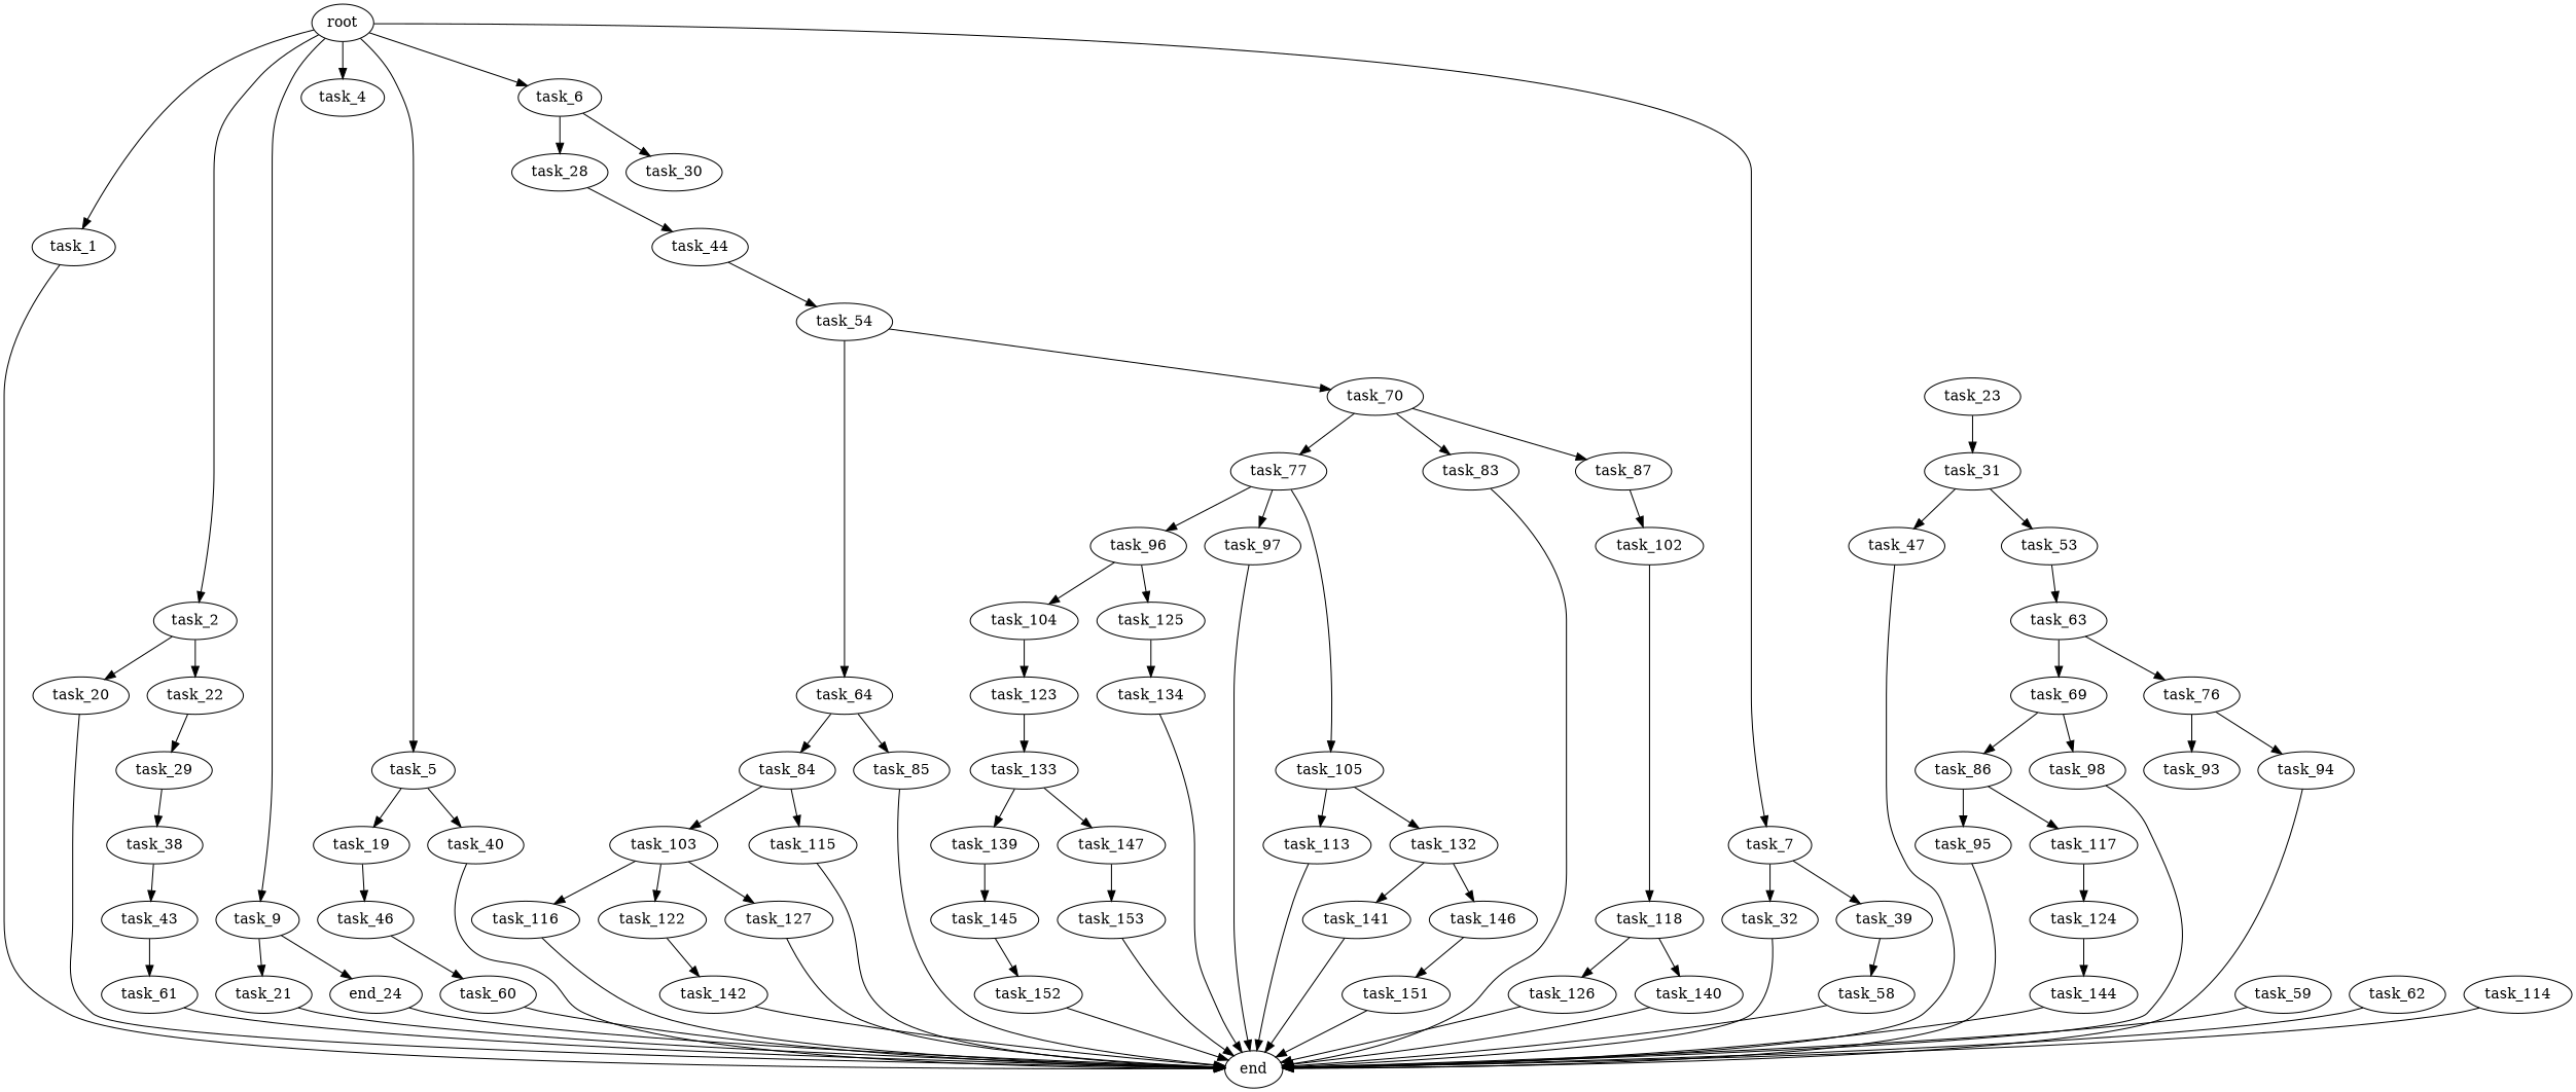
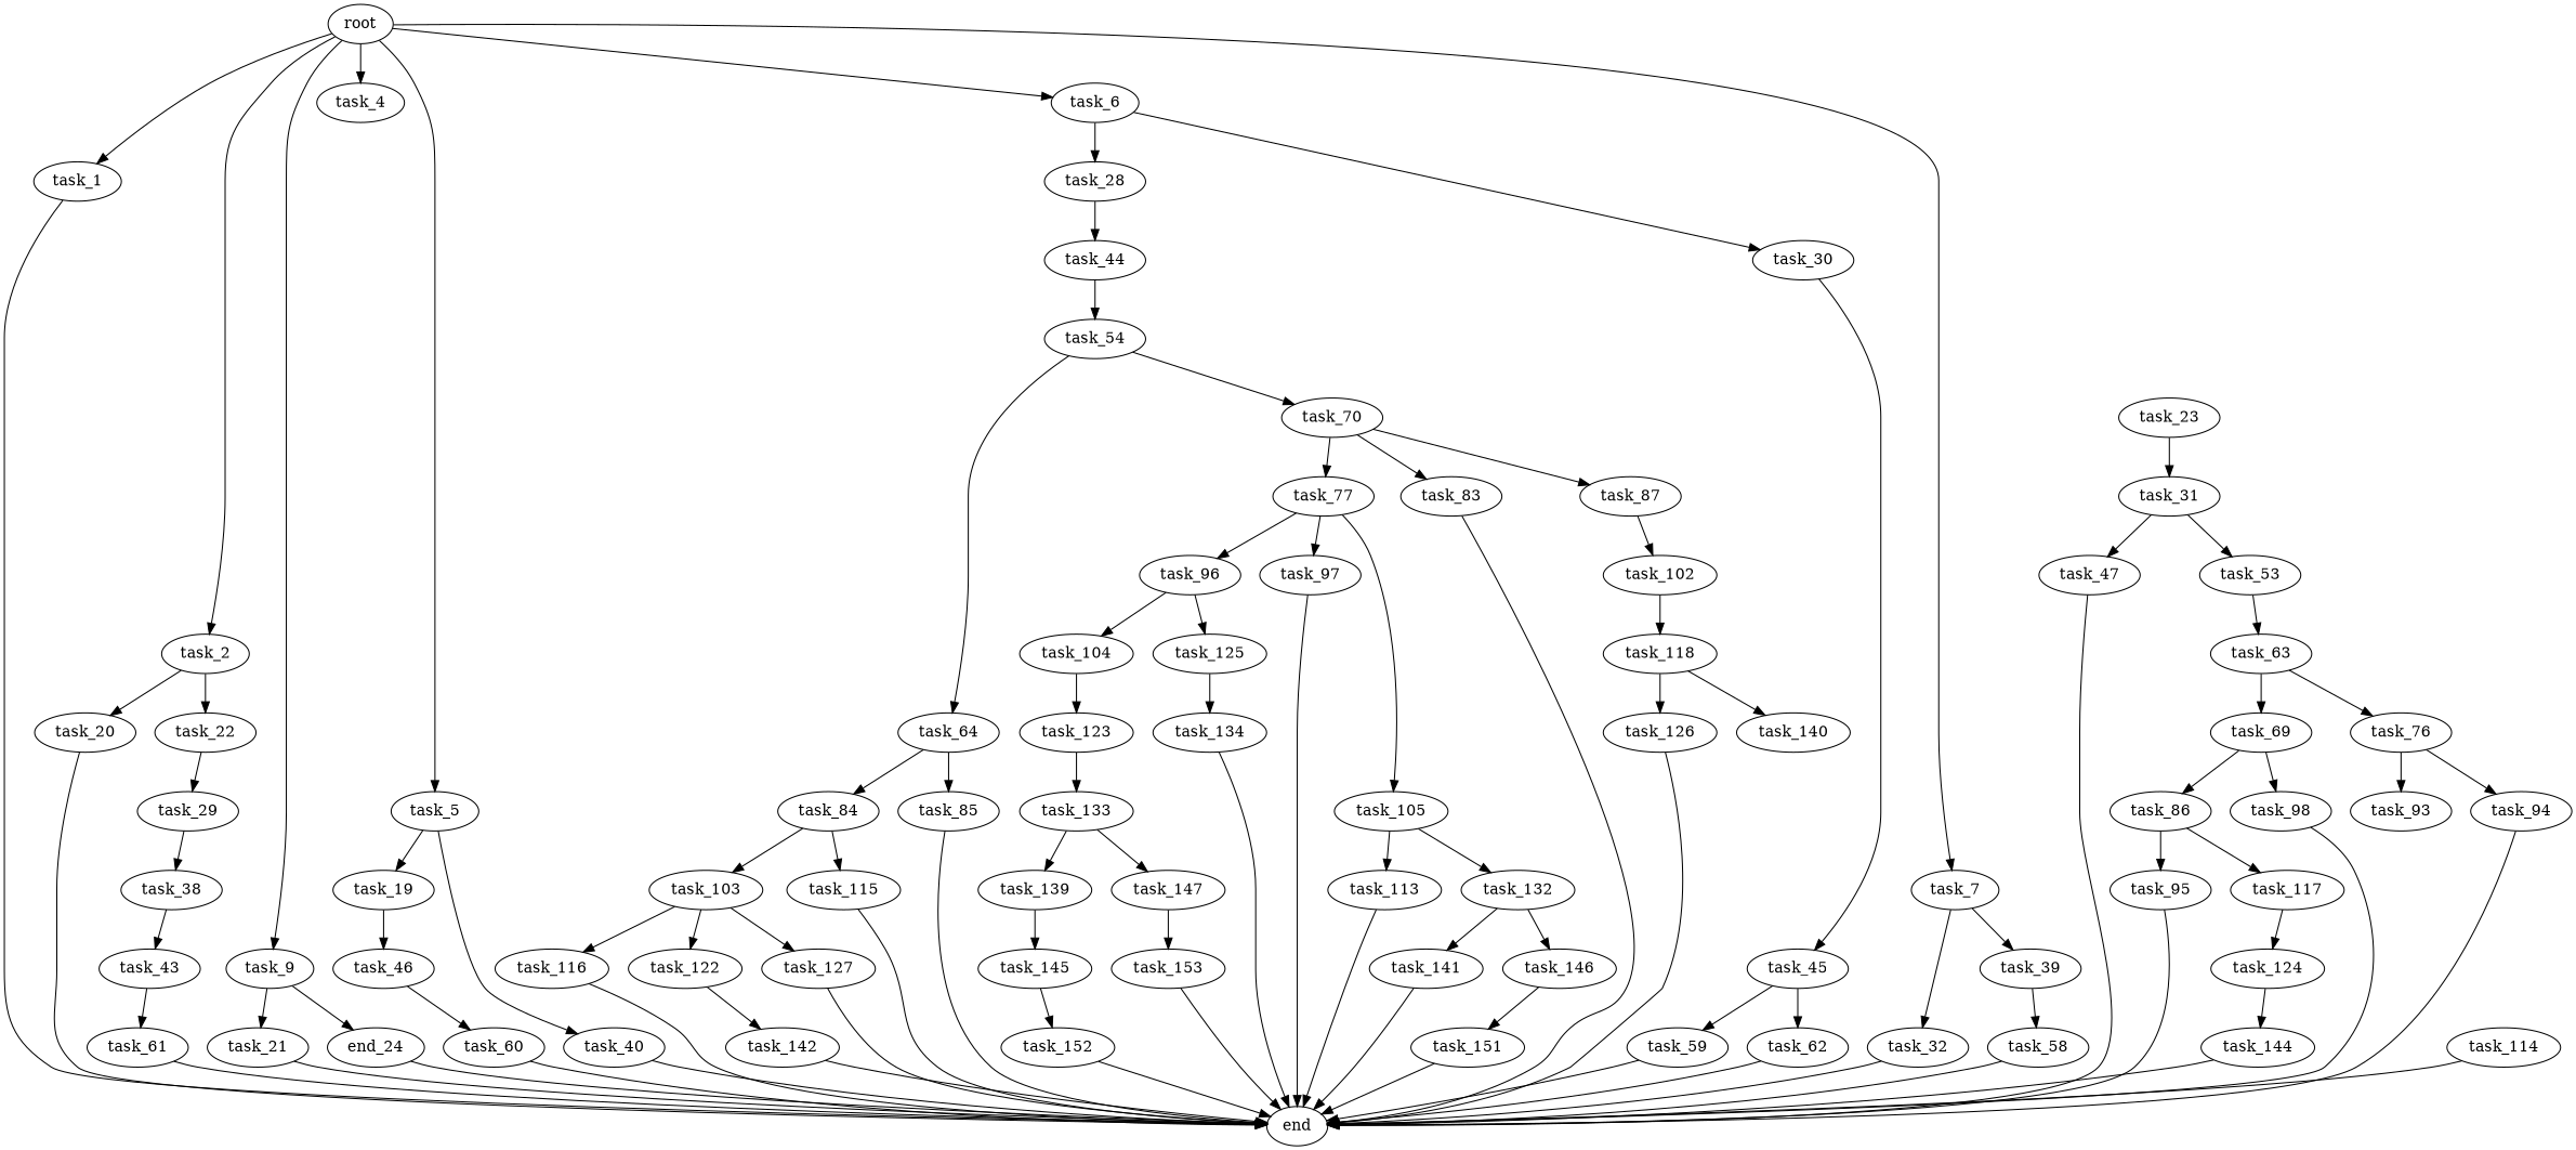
  digraph {
    root
    task_1
    task_2
    n4 [label=task_9]
    task_4
    task_5
    task_6
    task_7
    end
    task_20
    task_22
    task_21
    n13 [label=end_24]
    task_19
    task_40
    task_28
    task_30
    task_32
    task_39
    task_29
    task_23
    task_31
    task_46
    task_44
+   task_45
    task_58
    task_60
    task_38
    task_47
    task_53
    task_54
    task_43
    task_59
    task_62
    task_63
    task_61
    task_64
    task_70
    task_69
    task_76
    task_84
    task_85
    task_77
    task_83
    task_87
    task_86
    task_98
    task_93
    task_94
    task_103
    task_115
    task_95
    task_117
    task_96
    task_97
    task_105
    task_102
    task_104
    task_125
    task_113
    task_132
    task_116
    task_122
    task_127
    task_124
    task_118
    task_114
    task_123
    task_134
    task_126
    task_140
    task_142
    task_133
    task_141
    task_146
    task_144
    task_139
    task_147
    task_151
    task_145
    task_153
    task_152
    root -> task_1
    root -> task_2
    root -> n4
    root -> task_4
    root -> task_5
    root -> task_6
    root -> task_7
    task_1 -> end
    task_2 -> task_20
    task_2 -> task_22
    n4 -> task_21
    n4 -> n13
    task_5 -> task_19
    task_5 -> task_40
    task_6 -> task_28
    task_6 -> task_30
    task_7 -> task_32
    task_7 -> task_39
    task_20 -> end
    task_22 -> task_29
    task_21 -> end
    n13 -> end
    task_19 -> task_46
    task_40 -> end
    task_28 -> task_44
+   task_30 -> task_45
    task_32 -> end
    task_39 -> task_58
    task_29 -> task_38
    task_23 -> task_31
    task_31 -> task_47
    task_31 -> task_53
    task_46 -> task_60
    task_44 -> task_54
+   task_45 -> task_59
+   task_45 -> task_62
    task_58 -> end
    task_60 -> end
    task_38 -> task_43
    task_47 -> end
    task_53 -> task_63
    task_54 -> task_64
    task_54 -> task_70
    task_43 -> task_61
    task_59 -> end
    task_62 -> end
    task_63 -> task_69
    task_63 -> task_76
    task_61 -> end
    task_64 -> task_84
    task_64 -> task_85
    task_70 -> task_77
    task_70 -> task_83
    task_70 -> task_87
    task_69 -> task_86
    task_69 -> task_98
    task_76 -> task_93
    task_76 -> task_94
    task_84 -> task_103
    task_84 -> task_115
    task_85 -> end
    task_77 -> task_96
    task_77 -> task_97
    task_77 -> task_105
    task_83 -> end
    task_87 -> task_102
    task_86 -> task_95
    task_86 -> task_117
    task_98 -> end
    task_94 -> end
    task_103 -> task_116
    task_103 -> task_122
    task_103 -> task_127
    task_115 -> end
    task_95 -> end
    task_117 -> task_124
    task_96 -> task_104
    task_96 -> task_125
    task_97 -> end
    task_105 -> task_113
    task_105 -> task_132
    task_102 -> task_118
    task_104 -> task_123
    task_125 -> task_134
    task_113 -> end
    task_132 -> task_141
    task_132 -> task_146
    task_116 -> end
    task_122 -> task_142
    task_127 -> end
    task_124 -> task_144
    task_118 -> task_126
    task_118 -> task_140
    task_114 -> end
    task_123 -> task_133
    task_134 -> end
    task_126 -> end
-   task_140 -> end
    task_142 -> end
    task_133 -> task_139
    task_133 -> task_147
    task_141 -> end
    task_146 -> task_151
    task_144 -> end
    task_139 -> task_145
    task_147 -> task_153
    task_151 -> end
    task_145 -> task_152
    task_153 -> end
    task_152 -> end
  }
